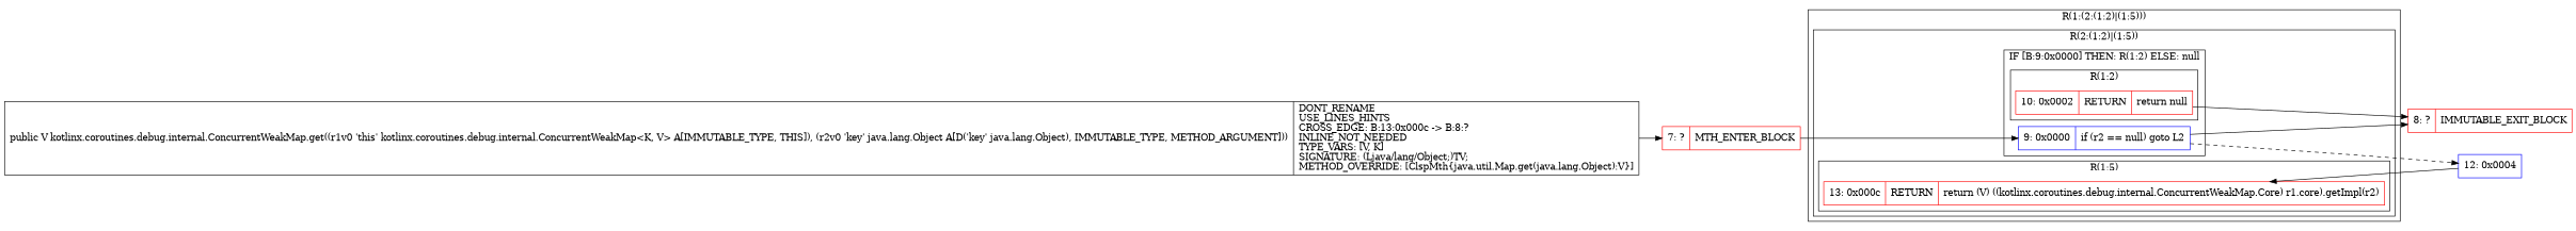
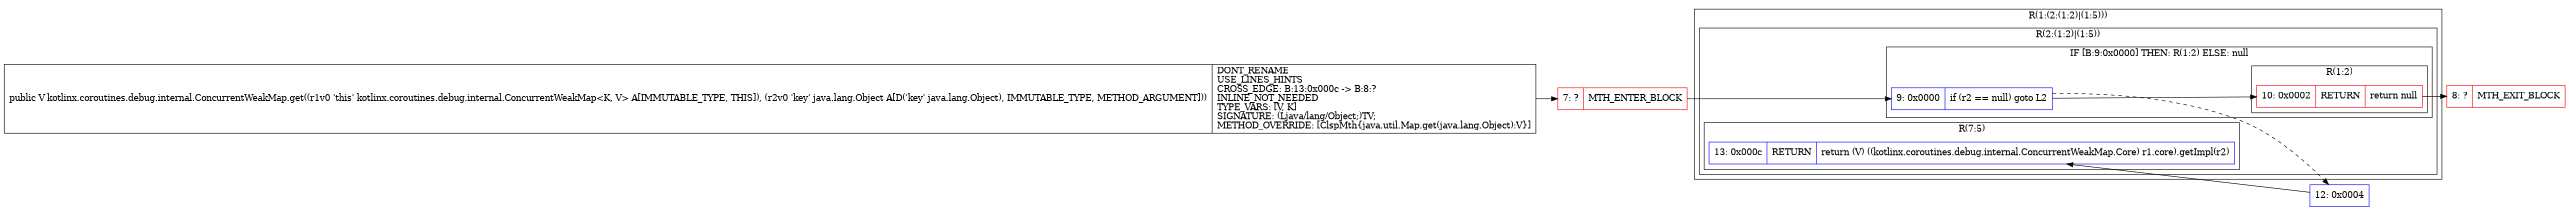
  digraph {
    rankdir=LR
    node [color=red shape=record]
    n1 [label="{10\:\ 0x0002|RETURN\l|return null\l}"]
    n2 [color=blue label="{9\:\ 0x0000|if (r2 == null) goto L2\l}"]
-   n3 [label="{13\:\ 0x000c|RETURN\l|return (V) ((kotlinx.coroutines.debug.internal.ConcurrentWeakMap.Core) r1.core).getImpl(r2)\l}"]
-   n4 [label="{8\:\ ?|IMMUTABLE_EXIT_BLOCK\l}"]
+   n3 [color=blue label="{13\:\ 0x000c|RETURN\l|return (V) ((kotlinx.coroutines.debug.internal.ConcurrentWeakMap.Core) r1.core).getImpl(r2)\l}"]
+   n4 [label="{8\:\ ?|MTH_EXIT_BLOCK\l}"]
    n5 [color=blue label="{12\:\ 0x0004}"]
    n6 [label="{7\:\ ?|MTH_ENTER_BLOCK\l}"]
    n7 [label="{public V kotlinx.coroutines.debug.internal.ConcurrentWeakMap.get((r1v0 'this' kotlinx.coroutines.debug.internal.ConcurrentWeakMap\<K, V\> A[IMMUTABLE_TYPE, THIS]), (r2v0 'key' java.lang.Object A[D('key' java.lang.Object), IMMUTABLE_TYPE, METHOD_ARGUMENT]))  | DONT_RENAME\lUSE_LINES_HINTS\lCROSS_EDGE: B:13:0x000c \-\> B:8:?\lINLINE_NOT_NEEDED\lTYPE_VARS: [V, K]\lSIGNATURE: (Ljava\/lang\/Object;)TV;\lMETHOD_OVERRIDE: [ClspMth\{java.util.Map.get(java.lang.Object):V\}]\l}" color=""]
    subgraph cluster_1 {
      label="R(1:(2:(1:2)|(1:5)))"
      subgraph cluster_2 {
        label="R(2:(1:2)|(1:5))"
        subgraph cluster_3 {
          label="IF [B:9:0x0000] THEN: R(1:2) ELSE: null"
          n2
          subgraph cluster_4 {
            label="R(1:2)"
            n1
          }
        }
        subgraph cluster_5 {
-         label="R(1:5)"
+         label="R(7:5)"
          n3
        }
      }
    }
    n1 -> n4
-   n2 -> n4
+   n2 -> n1
    n2 -> n5 [style=dashed]
    n5 -> n3
    n6 -> n2
    n7 -> n6
  }
